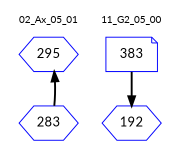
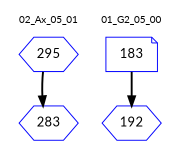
  digraph {
    fontname=Lato
    node [color=blue fontname=Lato shape=hexagon]
    edge [color=black fontname=Lato style=bold]
    n1 [label=295]
    n2 [label=283]
-   n3 [label=383 shape=note]
+   n3 [label=183 shape=note]
    n4 [label=192]
    subgraph cluster_1 {
      color=white
      fontsize=10
      label="02_Ax_05_01"
      n1
      n2
    }
    subgraph cluster_2 {
      color=white
      fontsize=10
-     label="11_G2_05_00"
+     label="01_G2_05_00"
      n3
      n4
    }
-   n2 -> n1
+   n1 -> n2
    n3 -> n4
  }
